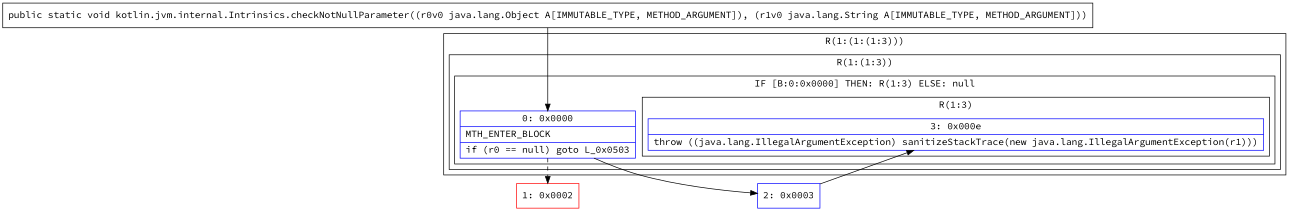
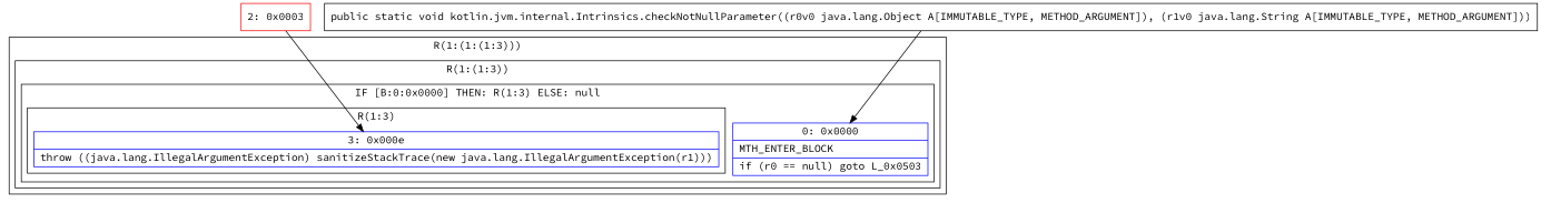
  digraph {
    fontname="Source Code Pro"
    node [color=blue fontname="Source Code Pro" shape=record]
    edge [fontname="Source Code Pro"]
    n1 [label="{3\:\ 0x000e|throw ((java.lang.IllegalArgumentException) sanitizeStackTrace(new java.lang.IllegalArgumentException(r1)))\l}"]
    n2 [label="{0\:\ 0x0000|MTH_ENTER_BLOCK\l|if (r0 == null) goto L_0x0503\l}"]
-   n3 [color=red label="{1\:\ 0x0002}"]
-   n4 [label="{2\:\ 0x0003}"]
+   n4 [color=red label="{2\:\ 0x0003}"]
    n5 [label="{public static void kotlin.jvm.internal.Intrinsics.checkNotNullParameter((r0v0 java.lang.Object A[IMMUTABLE_TYPE, METHOD_ARGUMENT]), (r1v0 java.lang.String A[IMMUTABLE_TYPE, METHOD_ARGUMENT])) }" color=""]
    subgraph cluster_1 {
      label="R(1:(1:(1:3)))"
      subgraph cluster_2 {
        label="R(1:(1:3))"
        subgraph cluster_3 {
          label="IF [B:0:0x0000] THEN: R(1:3) ELSE: null"
          n2
          subgraph cluster_4 {
            label="R(1:3)"
            n1
          }
        }
      }
    }
-   n2 -> n3 [style=dashed]
-   n2 -> n4
    n4 -> n1
    n5 -> n2
  }
